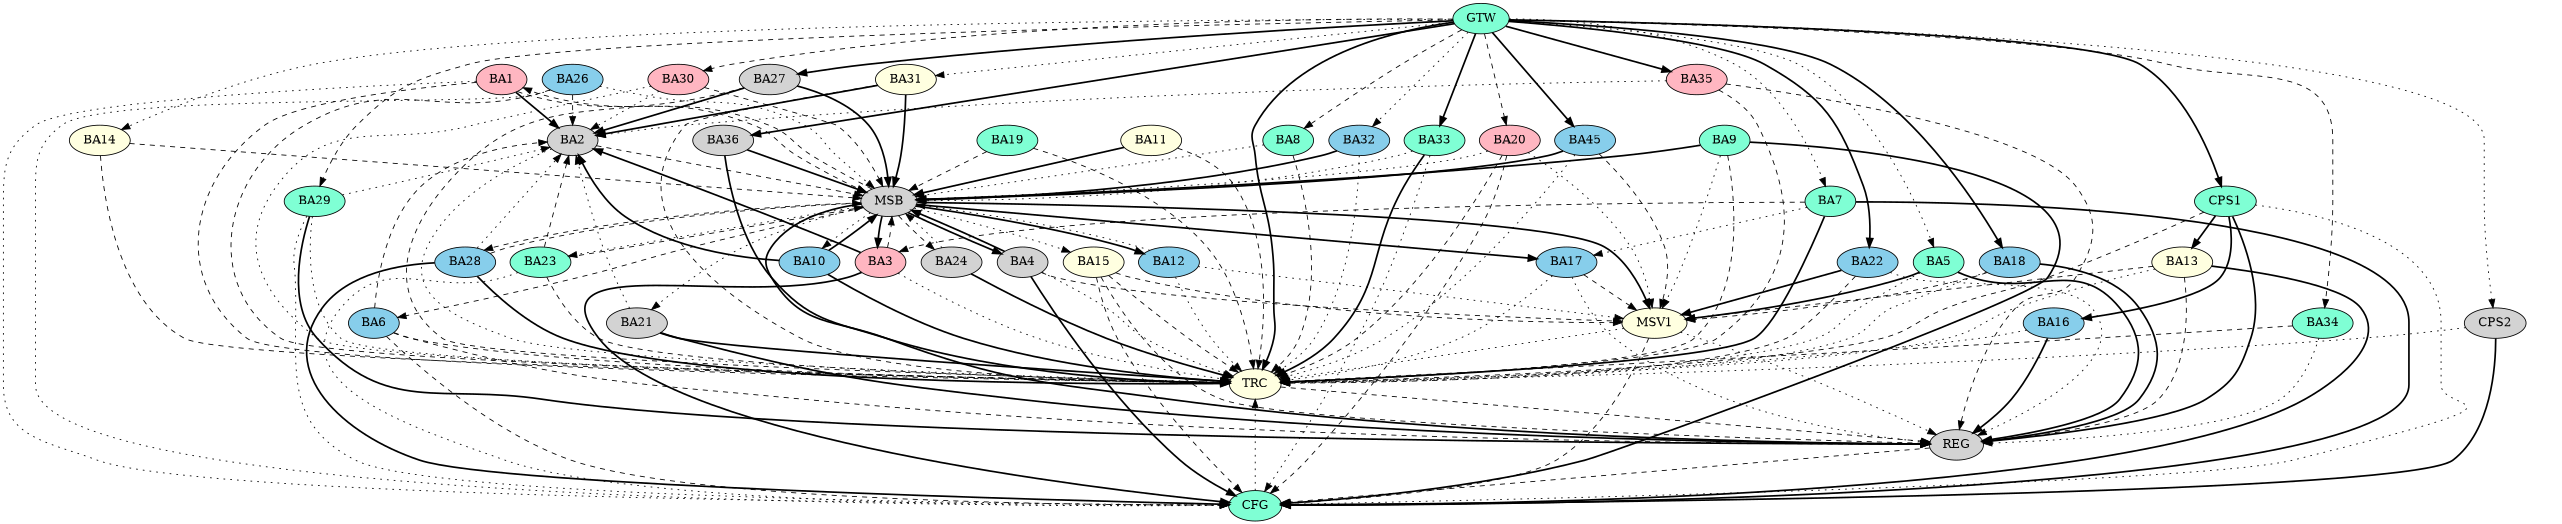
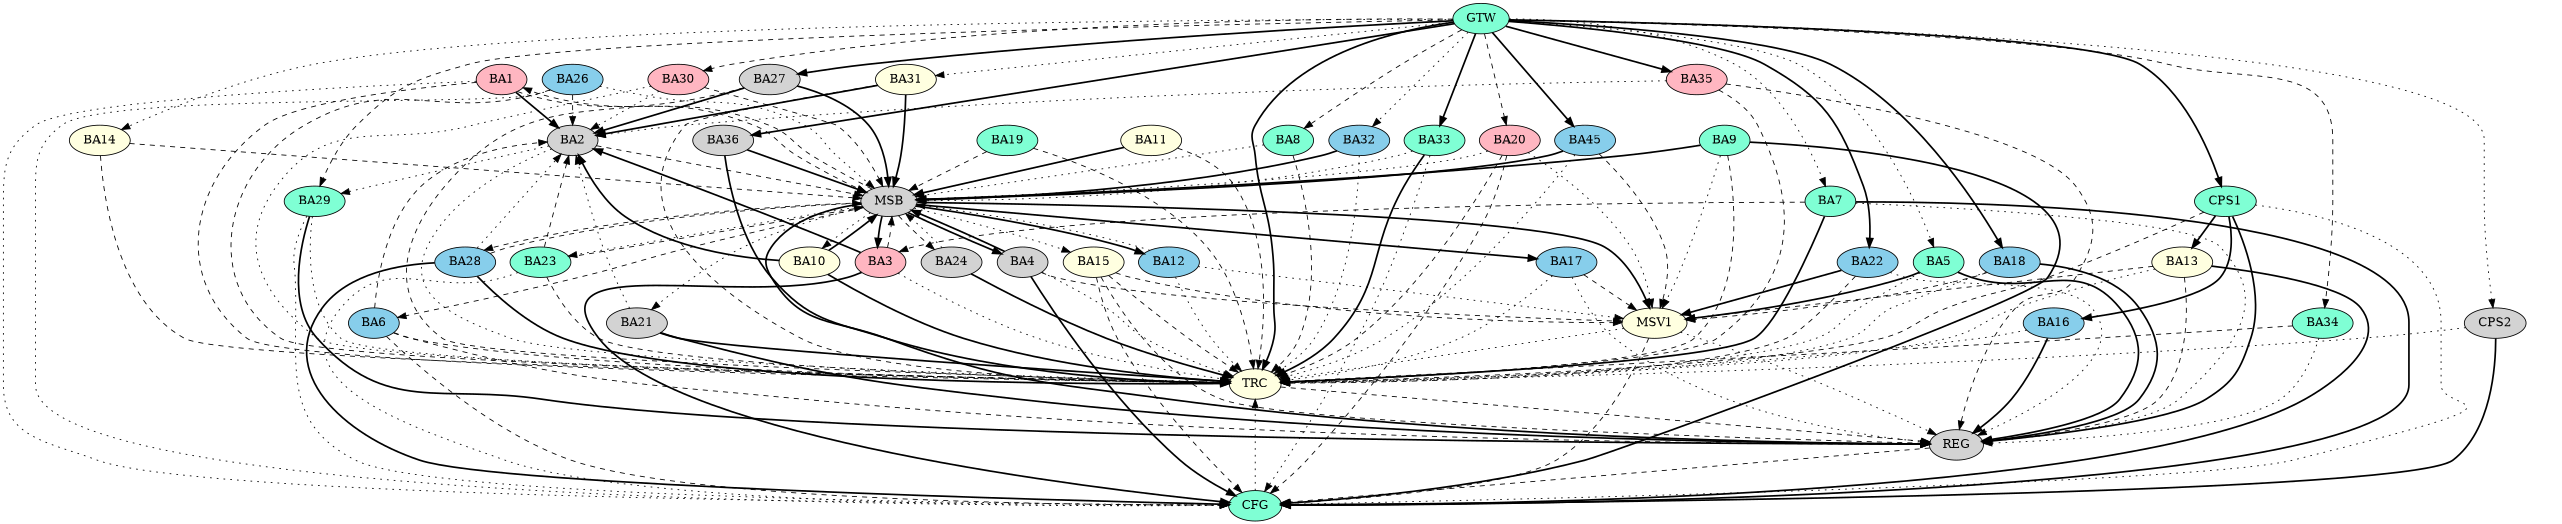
  strict digraph {
    node [fillcolor=aquamarine style=filled]
    edge [style=dashed]
    n1 [fillcolor=lightpink label=BA1]
    n2 [fillcolor=lightgrey label=BA2]
    n3 [fillcolor=lightgrey label=MSB]
    n4 [label=CFG]
    n5 [fillcolor=lightyellow label=TRC]
    n6 [fillcolor=lightpink label=BA3]
    n7 [fillcolor=lightgrey label=BA4]
    n8 [fillcolor=lightyellow label=MSV1]
    n9 [fillcolor=lightgrey label=REG]
    n10 [fillcolor=skyblue label=BA6]
-   n11 [fillcolor=skyblue label=BA10]
+   n11 [fillcolor=lightyellow label=BA10]
    n12 [fillcolor=skyblue label=BA12]
    n13 [fillcolor=lightyellow label=BA15]
    n14 [fillcolor=skyblue label=BA17]
    n15 [fillcolor=lightgrey label=BA21]
    n16 [label=BA23]
    n17 [fillcolor=lightgrey label=BA24]
    n18 [fillcolor=skyblue label=BA28]
    n19 [label=BA5]
    n20 [label=BA7]
    n21 [label=BA8]
    n22 [label=BA9]
    n23 [fillcolor=lightyellow label=BA11]
    n24 [fillcolor=lightyellow label=BA13]
    n25 [fillcolor=lightyellow label=BA14]
    n26 [fillcolor=skyblue label=BA16]
    n27 [fillcolor=skyblue label=BA18]
    n28 [label=BA19]
    n29 [fillcolor=lightpink label=BA20]
    n30 [fillcolor=skyblue label=BA22]
    n31 [fillcolor=skyblue label=BA45]
    n32 [fillcolor=skyblue label=BA26]
    n33 [fillcolor=lightgrey label=BA27]
    n34 [label=BA29]
    n35 [fillcolor=lightpink label=BA30]
    n36 [fillcolor=lightyellow label=BA31]
    n37 [fillcolor=skyblue label=BA32]
    n38 [label=BA33]
    n39 [label=BA34]
    n40 [fillcolor=lightpink label=BA35]
    n41 [fillcolor=lightgrey label=BA36]
    n42 [label=CPS1]
    n43 [fillcolor=lightgrey label=CPS2]
    n44 [label=GTW]
    n1 -> n2 [style=bold]
    n1 -> n3
    n1 -> n4 [style=dotted]
    n1 -> n5
    n2 -> n3
    n2 -> n5 [style=dotted]
    n3 -> n1
    n3 -> n6 [style=bold]
    n3 -> n7 [style=bold]
    n3 -> n8 [style=bold]
    n3 -> n9 [style=bold]
    n3 -> n10
    n3 -> n11 [style=dotted]
    n3 -> n12 [style=bold]
    n3 -> n13 [style=dotted]
    n3 -> n14 [style=bold]
    n3 -> n15 [style=dotted]
    n3 -> n16 [style=dotted]
    n3 -> n17
    n3 -> n18
    n4 -> n5 [style=dotted]
    n5 -> n9
    n6 -> n2 [style=bold]
    n6 -> n3
    n6 -> n4 [style=bold]
    n6 -> n5 [style=dotted]
    n7 -> n3 [style=bold]
    n7 -> n4 [style=bold]
    n7 -> n5 [style=dotted]
    n7 -> n8
    n8 -> n4
    n8 -> n5 [style=dotted]
    n8 -> n9 [style=dotted]
    n9 -> n4
    n10 -> n2
    n10 -> n4
    n10 -> n5
    n10 -> n9
    n11 -> n2 [style=bold]
    n11 -> n3 [style=bold]
    n11 -> n5 [style=bold]
    n12 -> n3 [style=dotted]
    n12 -> n5 [style=dotted]
    n12 -> n8 [style=dotted]
    n13 -> n4
    n13 -> n5
    n13 -> n8
    n13 -> n9
    n14 -> n5 [style=dotted]
    n14 -> n8
    n14 -> n9 [style=dotted]
    n15 -> n2 [style=dotted]
    n15 -> n5 [style=bold]
    n15 -> n9 [style=bold]
    n16 -> n2
    n16 -> n3
    n16 -> n4 [style=dotted]
    n16 -> n5
    n17 -> n3 [style=dotted]
    n17 -> n5 [style=bold]
    n18 -> n2 [style=dotted]
    n18 -> n3
    n18 -> n4 [style=bold]
    n18 -> n5 [style=bold]
    n19 -> n5 [style=dotted]
    n19 -> n8 [style=bold]
    n19 -> n9 [style=bold]
    n20 -> n4 [style=bold]
    n20 -> n5 [style=bold]
    n20 -> n6
-   n20 -> n14 [style=dotted]
+   n20 -> n9 [style=dotted]
    n21 -> n3 [style=dotted]
    n21 -> n5
    n22 -> n3 [style=bold]
    n22 -> n4 [style=bold]
    n22 -> n5
    n22 -> n8 [style=dotted]
    n23 -> n3 [style=bold]
    n23 -> n5
    n24 -> n4 [style=bold]
    n24 -> n5 [style=dotted]
    n24 -> n8
    n24 -> n9
    n25 -> n3
    n25 -> n5
    n26 -> n5 [style=dotted]
    n26 -> n9 [style=bold]
    n27 -> n5 [style=dotted]
    n27 -> n8
    n27 -> n9 [style=bold]
    n28 -> n3
    n28 -> n5
    n29 -> n3 [style=dotted]
    n29 -> n4
    n29 -> n5
    n29 -> n8 [style=dotted]
    n30 -> n5
    n30 -> n8 [style=bold]
    n30 -> n9 [style=dotted]
    n31 -> n3 [style=bold]
    n31 -> n5 [style=dotted]
    n31 -> n8
    n32 -> n2
    n32 -> n3 [style=dotted]
    n32 -> n4 [style=dotted]
    n32 -> n5
    n33 -> n2 [style=bold]
    n33 -> n3 [style=bold]
    n33 -> n5
-   n34 -> n2 [style=dotted]
+   n2 -> n34 [style=dotted]
    n34 -> n4 [style=dotted]
    n34 -> n5 [style=dotted]
    n34 -> n9 [style=bold]
    n35 -> n2 [style=dotted]
    n35 -> n3
    n35 -> n5 [style=dotted]
    n36 -> n2 [style=bold]
    n36 -> n3 [style=bold]
    n36 -> n5
    n37 -> n3 [style=bold]
    n37 -> n5 [style=dotted]
    n38 -> n3 [style=dotted]
    n38 -> n4 [style=dotted]
    n38 -> n5 [style=bold]
    n39 -> n5
    n39 -> n9 [style=dotted]
    n40 -> n2 [style=dotted]
    n40 -> n5
    n40 -> n9
    n41 -> n3 [style=bold]
    n41 -> n5 [style=bold]
    n42 -> n4 [style=dotted]
    n42 -> n5
    n42 -> n9 [style=bold]
    n42 -> n24 [style=bold]
    n42 -> n26 [style=bold]
    n43 -> n4 [style=bold]
    n43 -> n5 [style=dotted]
    n44 -> n5 [style=bold]
    n44 -> n19 [style=dotted]
    n44 -> n20 [style=dotted]
    n44 -> n21
    n44 -> n25 [style=dotted]
    n44 -> n27 [style=bold]
    n44 -> n29
    n44 -> n30 [style=bold]
    n44 -> n31 [style=bold]
    n44 -> n33 [style=bold]
    n44 -> n34
    n44 -> n35
    n44 -> n36 [style=dotted]
    n44 -> n37 [style=dotted]
    n44 -> n38 [style=bold]
    n44 -> n39
    n44 -> n40 [style=bold]
    n44 -> n41 [style=bold]
    n44 -> n42 [style=bold]
    n44 -> n43 [style=dotted]
  }
